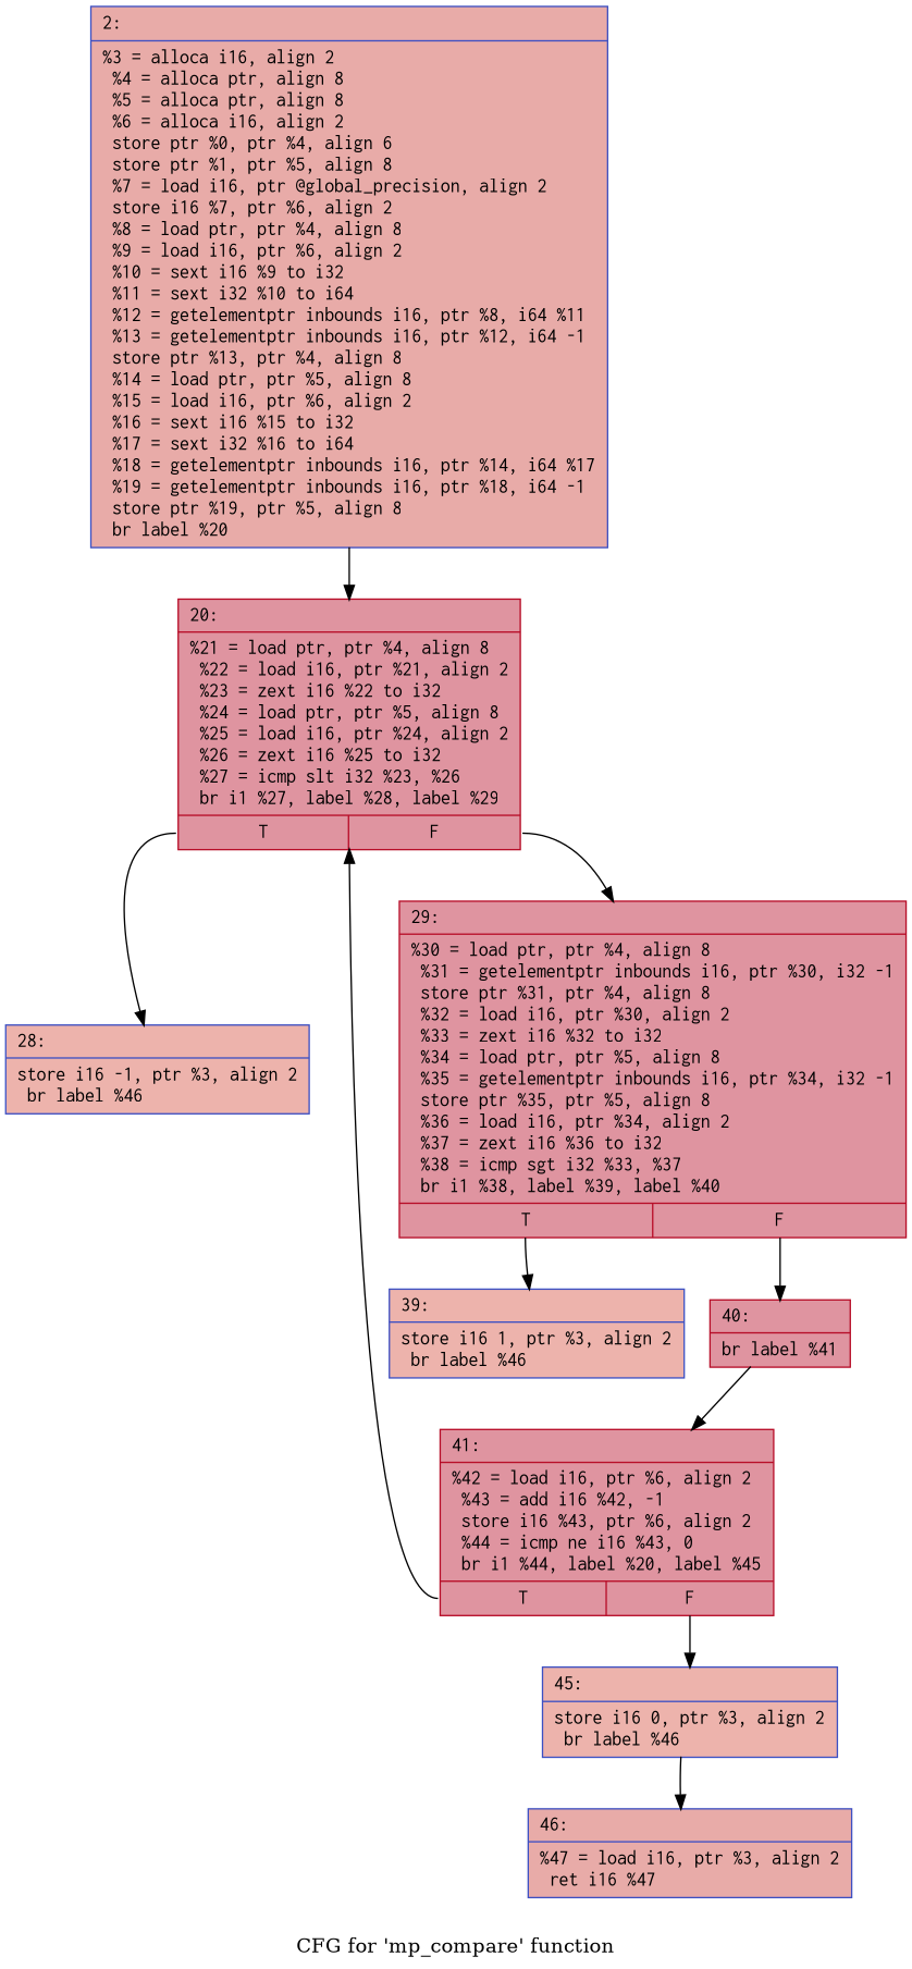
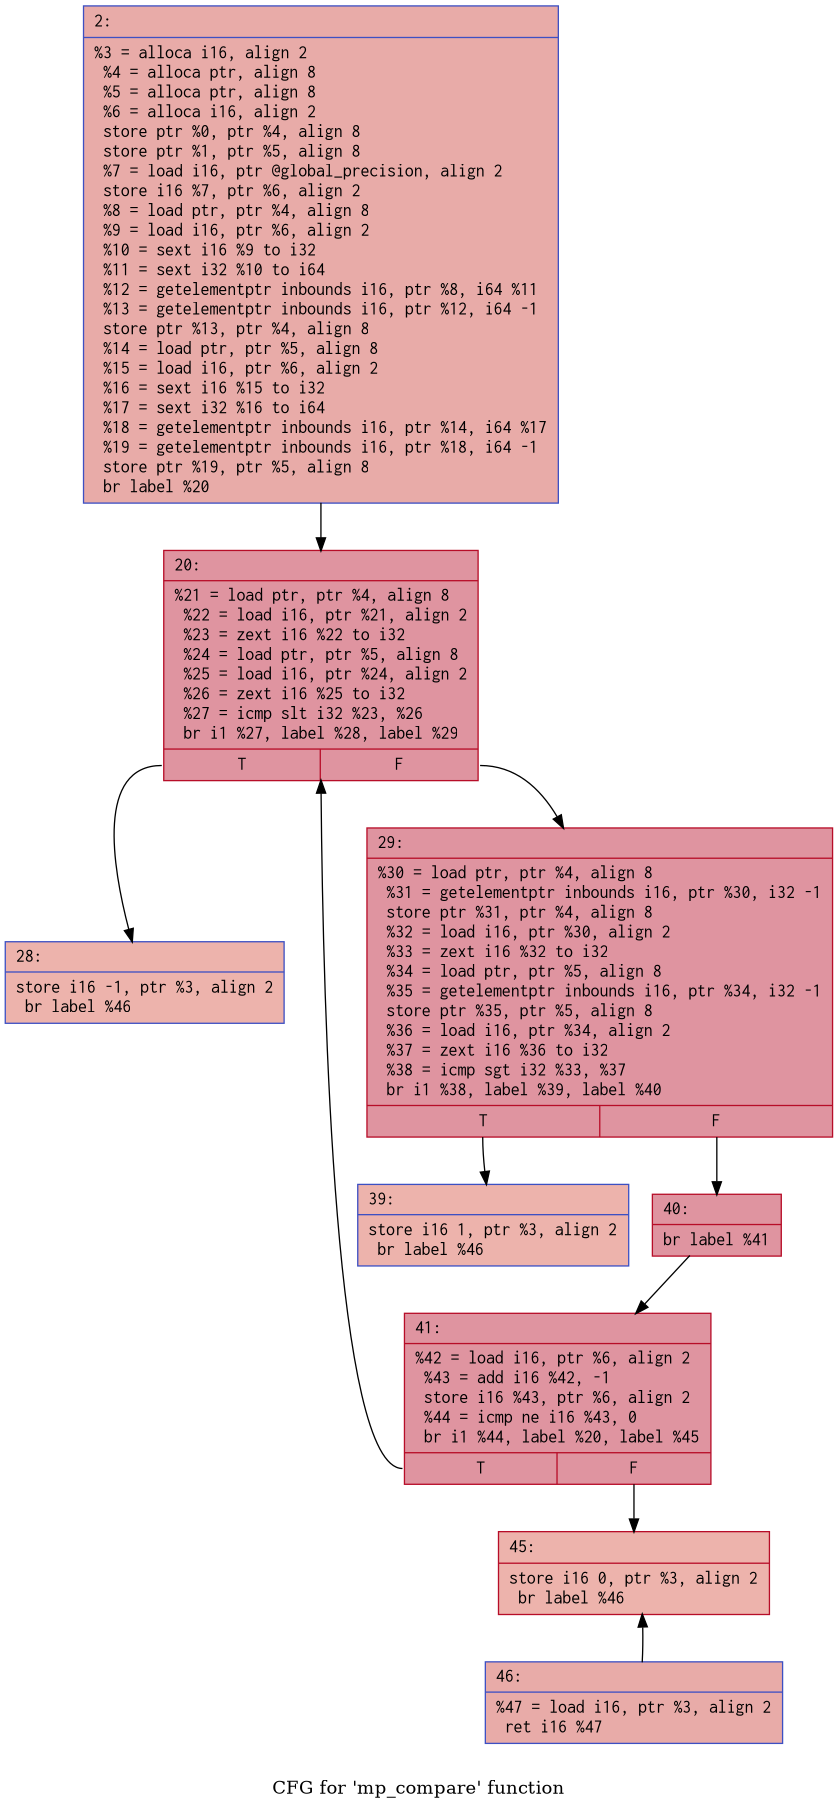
  digraph {
    label="CFG for 'mp_compare' function"
    node [color="#3d50c3ff" fillcolor="#b70d2870" fontname=Courier shape=record style=filled]
-   n1 [fillcolor="#cc403a70" label="{2:\l|  %3 = alloca i16, align 2\l  %4 = alloca ptr, align 8\l  %5 = alloca ptr, align 8\l  %6 = alloca i16, align 2\l  store ptr %0, ptr %4, align 6\l  store ptr %1, ptr %5, align 8\l  %7 = load i16, ptr @global_precision, align 2\l  store i16 %7, ptr %6, align 2\l  %8 = load ptr, ptr %4, align 8\l  %9 = load i16, ptr %6, align 2\l  %10 = sext i16 %9 to i32\l  %11 = sext i32 %10 to i64\l  %12 = getelementptr inbounds i16, ptr %8, i64 %11\l  %13 = getelementptr inbounds i16, ptr %12, i64 -1\l  store ptr %13, ptr %4, align 8\l  %14 = load ptr, ptr %5, align 8\l  %15 = load i16, ptr %6, align 2\l  %16 = sext i16 %15 to i32\l  %17 = sext i32 %16 to i64\l  %18 = getelementptr inbounds i16, ptr %14, i64 %17\l  %19 = getelementptr inbounds i16, ptr %18, i64 -1\l  store ptr %19, ptr %5, align 8\l  br label %20\l}"]
+   n1 [fillcolor="#cc403a70" label="{2:\l|  %3 = alloca i16, align 2\l  %4 = alloca ptr, align 8\l  %5 = alloca ptr, align 8\l  %6 = alloca i16, align 2\l  store ptr %0, ptr %4, align 8\l  store ptr %1, ptr %5, align 8\l  %7 = load i16, ptr @global_precision, align 2\l  store i16 %7, ptr %6, align 2\l  %8 = load ptr, ptr %4, align 8\l  %9 = load i16, ptr %6, align 2\l  %10 = sext i16 %9 to i32\l  %11 = sext i32 %10 to i64\l  %12 = getelementptr inbounds i16, ptr %8, i64 %11\l  %13 = getelementptr inbounds i16, ptr %12, i64 -1\l  store ptr %13, ptr %4, align 8\l  %14 = load ptr, ptr %5, align 8\l  %15 = load i16, ptr %6, align 2\l  %16 = sext i16 %15 to i32\l  %17 = sext i32 %16 to i64\l  %18 = getelementptr inbounds i16, ptr %14, i64 %17\l  %19 = getelementptr inbounds i16, ptr %18, i64 -1\l  store ptr %19, ptr %5, align 8\l  br label %20\l}"]
    n2 [color="#b70d28ff" label="{20:\l|  %21 = load ptr, ptr %4, align 8\l  %22 = load i16, ptr %21, align 2\l  %23 = zext i16 %22 to i32\l  %24 = load ptr, ptr %5, align 8\l  %25 = load i16, ptr %24, align 2\l  %26 = zext i16 %25 to i32\l  %27 = icmp slt i32 %23, %26\l  br i1 %27, label %28, label %29\l|{<s0>T|<s1>F}}"]
    n3 [fillcolor="#d6524470" label="{28:\l|  store i16 -1, ptr %3, align 2\l  br label %46\l}"]
    n4 [color="#b70d28ff" label="{29:\l|  %30 = load ptr, ptr %4, align 8\l  %31 = getelementptr inbounds i16, ptr %30, i32 -1\l  store ptr %31, ptr %4, align 8\l  %32 = load i16, ptr %30, align 2\l  %33 = zext i16 %32 to i32\l  %34 = load ptr, ptr %5, align 8\l  %35 = getelementptr inbounds i16, ptr %34, i32 -1\l  store ptr %35, ptr %5, align 8\l  %36 = load i16, ptr %34, align 2\l  %37 = zext i16 %36 to i32\l  %38 = icmp sgt i32 %33, %37\l  br i1 %38, label %39, label %40\l|{<s0>T|<s1>F}}"]
    n5 [fillcolor="#d6524470" label="{39:\l|  store i16 1, ptr %3, align 2\l  br label %46\l}"]
    n6 [color="#b70d28ff" label="{40:\l|  br label %41\l}"]
    n7 [fillcolor="#cc403a70" label="{46:\l|  %47 = load i16, ptr %3, align 2\l  ret i16 %47\l}"]
    n8 [color="#b70d28ff" label="{41:\l|  %42 = load i16, ptr %6, align 2\l  %43 = add i16 %42, -1\l  store i16 %43, ptr %6, align 2\l  %44 = icmp ne i16 %43, 0\l  br i1 %44, label %20, label %45\l|{<s0>T|<s1>F}}"]
-   n9 [fillcolor="#d6524470" label="{45:\l|  store i16 0, ptr %3, align 2\l  br label %46\l}"]
+   n9 [color="#b70d28ff" fillcolor="#d6524470" label="{45:\l|  store i16 0, ptr %3, align 2\l  br label %46\l}"]
    n1 -> n2
    n2 -> n3 [tailport=s0]
    n2 -> n4 [tailport=s1]
    n4 -> n5 [tailport=s0]
    n4 -> n6 [tailport=s1]
    n6 -> n8
    n8 -> n2 [tailport=s0]
    n8 -> n9 [tailport=s1]
-   n9 -> n7
+   n7 -> n9
  }
